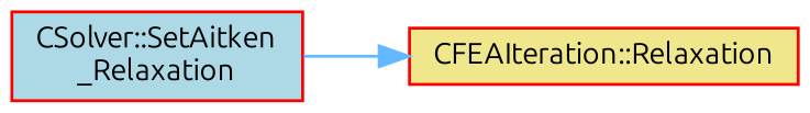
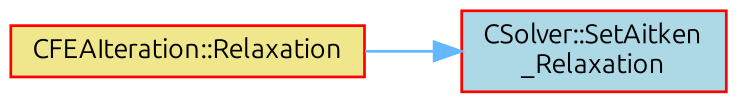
  digraph {
    rankdir=RL
    fontname=Ubuntu
    node [color=red fontname=Ubuntu fontsize=10 shape=box style=filled]
    n1 [fillcolor=lightblue fontcolor=black height=0.2 label="CSolver::SetAitken\l_Relaxation" width=0.4]
    n2 [fillcolor=khaki height=0.2 label="CFEAIteration::Relaxation" width=0.4]
-   n2 -> n1 [color=steelblue1 dir=back fontname=Ubuntu fontsize=10 labelfontname=Helvetica labelfontsize=10 style=solid]
+   n1 -> n2 [color=steelblue1 dir=back fontname=Ubuntu fontsize=10 labelfontname=Helvetica labelfontsize=10 style=solid]
  }
